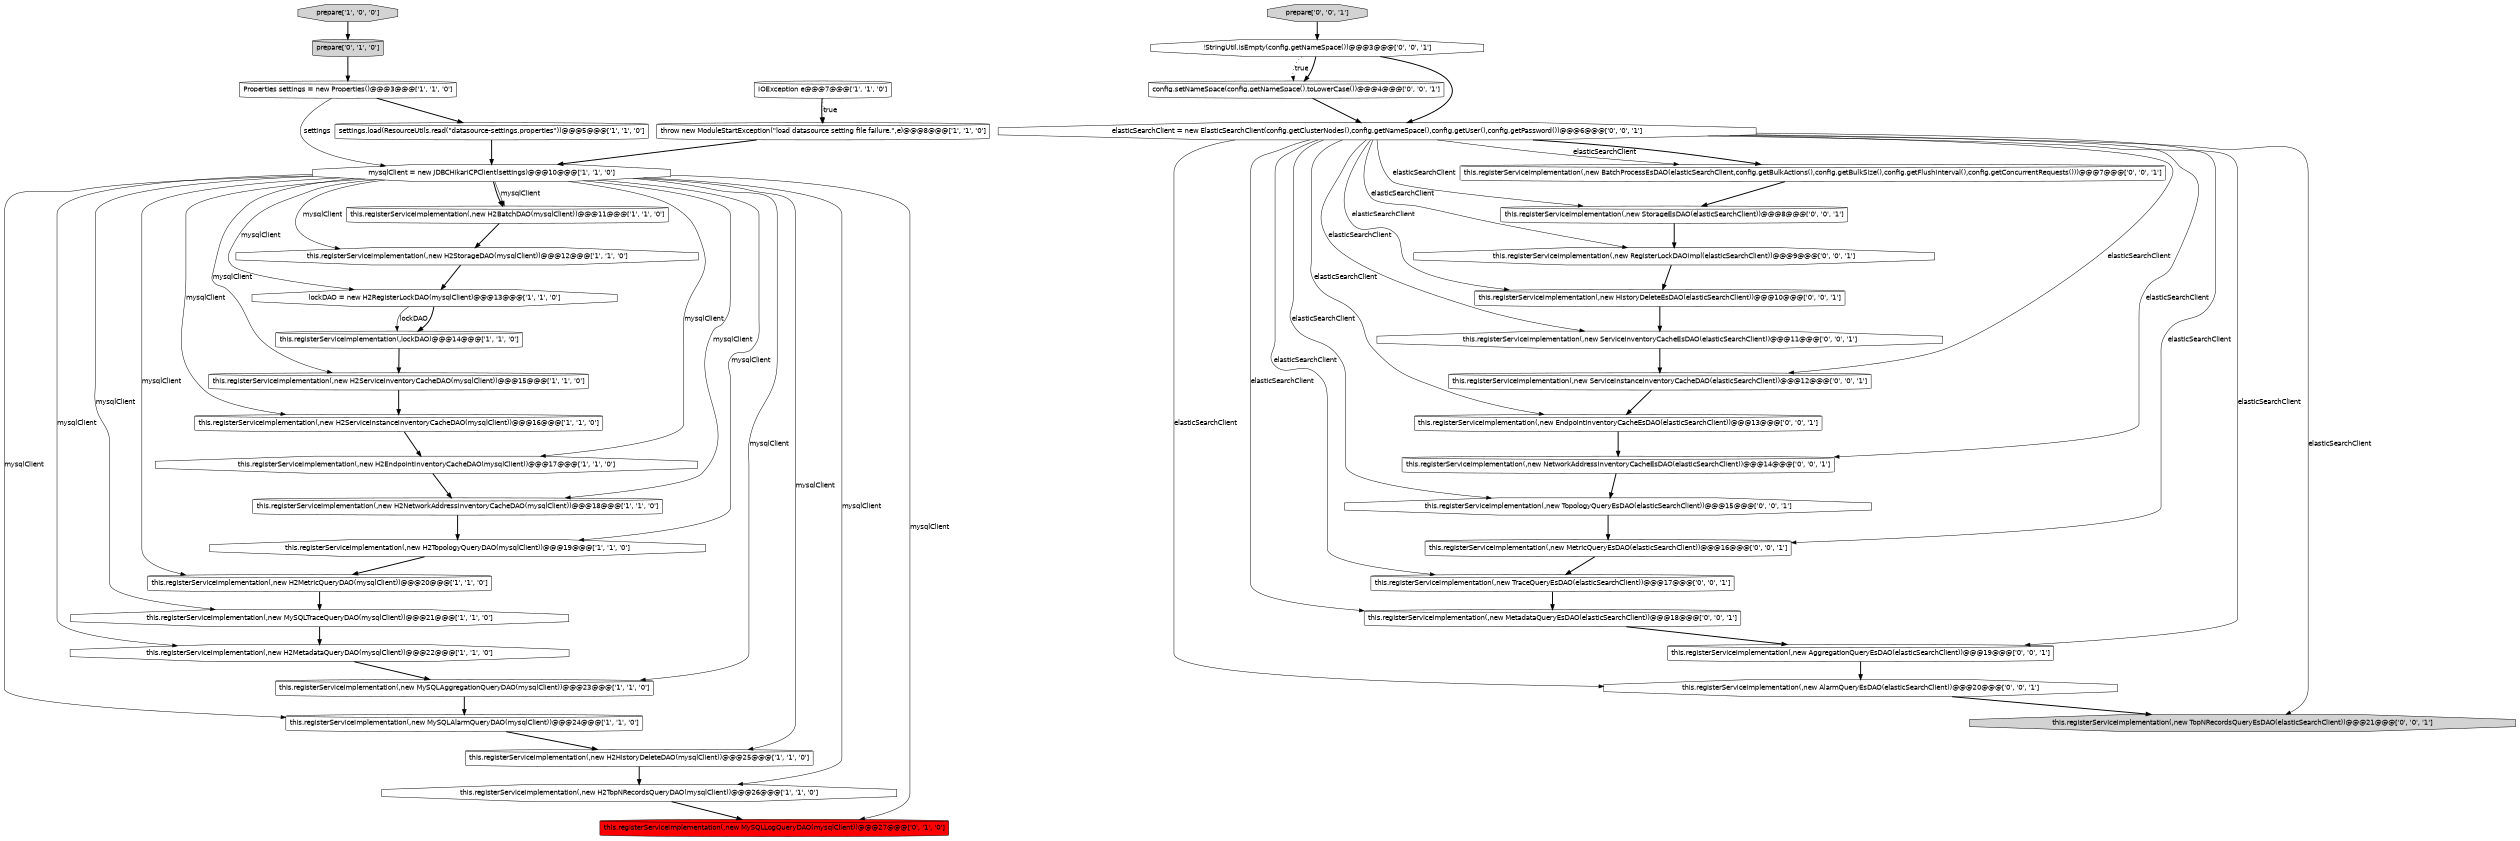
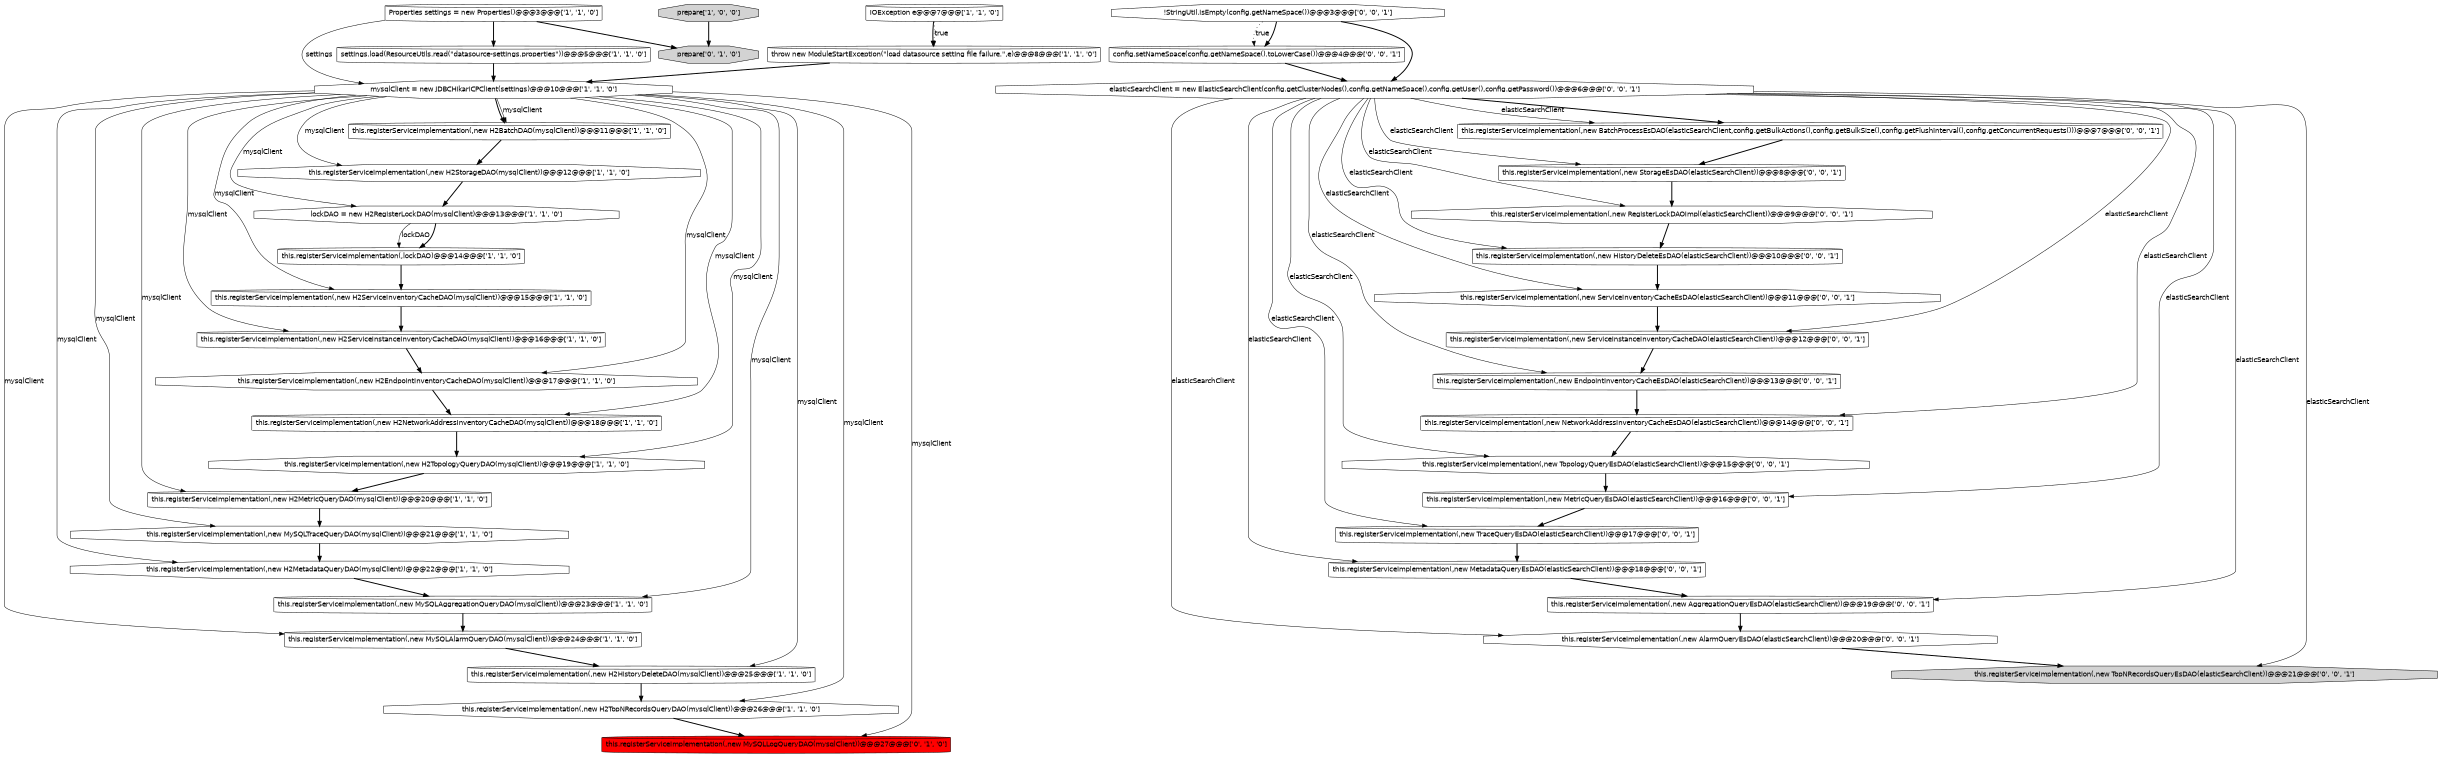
  digraph {
    fontname="DejaVu Sans"
    node [fillcolor=white fontname="DejaVu Sans" shape=cylinder style=filled]
    edge [fontname="DejaVu Sans" style=bold]
    n1 [label="this.registerServiceImplementation(,new MySQLTraceQueryDAO(mysqlClient))@@@21@@@['1', '1', '0']" shape=octagon]
    n2 [label="this.registerServiceImplementation(,new H2MetadataQueryDAO(mysqlClient))@@@22@@@['1', '1', '0']" shape=octagon]
    n3 [label="this.registerServiceImplementation(,new MySQLAggregationQueryDAO(mysqlClient))@@@23@@@['1', '1', '0']"]
    n4 [label="this.registerServiceImplementation(,new RegisterLockDAOImpl(elasticSearchClient))@@@9@@@['0', '0', '1']" shape=octagon]
    n5 [label="this.registerServiceImplementation(,new HistoryDeleteEsDAO(elasticSearchClient))@@@10@@@['0', '0', '1']"]
    n6 [label="this.registerServiceImplementation(,new ServiceInventoryCacheEsDAO(elasticSearchClient))@@@11@@@['0', '0', '1']" shape=octagon]
    n7 [label="Properties settings = new Properties()@@@3@@@['1', '1', '0']"]
    n8 [label="mysqlClient = new JDBCHikariCPClient(settings)@@@10@@@['1', '1', '0']" shape=octagon]
    n9 [label="settings.load(ResourceUtils.read(\"datasource-settings.properties\"))@@@5@@@['1', '1', '0']"]
    n10 [label="this.registerServiceImplementation(,new MySQLAlarmQueryDAO(mysqlClient))@@@24@@@['1', '1', '0']"]
    n11 [label="this.registerServiceImplementation(,new H2HistoryDeleteDAO(mysqlClient))@@@25@@@['1', '1', '0']"]
    n12 [label="this.registerServiceImplementation(,new H2MetricQueryDAO(mysqlClient))@@@20@@@['1', '1', '0']"]
    n13 [fillcolor=red label="this.registerServiceImplementation(,new MySQLLogQueryDAO(mysqlClient))@@@27@@@['0', '1', '0']"]
    n14 [label="this.registerServiceImplementation(,new H2ServiceInventoryCacheDAO(mysqlClient))@@@15@@@['1', '1', '0']"]
    n15 [label="this.registerServiceImplementation(,new H2ServiceInstanceInventoryCacheDAO(mysqlClient))@@@16@@@['1', '1', '0']"]
    n16 [label="this.registerServiceImplementation(,new H2BatchDAO(mysqlClient))@@@11@@@['1', '1', '0']"]
    n17 [label="lockDAO = new H2RegisterLockDAO(mysqlClient)@@@13@@@['1', '1', '0']" shape=octagon]
    n18 [label="this.registerServiceImplementation(,new H2TopologyQueryDAO(mysqlClient))@@@19@@@['1', '1', '0']" shape=octagon]
    n19 [label="this.registerServiceImplementation(,new H2EndpointInventoryCacheDAO(mysqlClient))@@@17@@@['1', '1', '0']" shape=octagon]
    n20 [label="this.registerServiceImplementation(,new H2TopNRecordsQueryDAO(mysqlClient))@@@26@@@['1', '1', '0']" shape=octagon]
    n21 [label="this.registerServiceImplementation(,new H2NetworkAddressInventoryCacheDAO(mysqlClient))@@@18@@@['1', '1', '0']"]
    n22 [label="this.registerServiceImplementation(,new H2StorageDAO(mysqlClient))@@@12@@@['1', '1', '0']" shape=octagon]
-   n23 [fillcolor=lightgray label="prepare['0', '1', '0']"]
-   n24 [fillcolor=lightgray label="prepare['0', '0', '1']" shape=octagon]
+   n23 [fillcolor=lightgray label="prepare['0', '1', '0']" shape=octagon]
    n25 [label="!StringUtil.isEmpty(config.getNameSpace())@@@3@@@['0', '0', '1']" shape=octagon]
    n26 [label="config.setNameSpace(config.getNameSpace().toLowerCase())@@@4@@@['0', '0', '1']"]
    n27 [label="elasticSearchClient = new ElasticSearchClient(config.getClusterNodes(),config.getNameSpace(),config.getUser(),config.getPassword())@@@6@@@['0', '0', '1']" shape=octagon]
    n28 [label="this.registerServiceImplementation(,new TraceQueryEsDAO(elasticSearchClient))@@@17@@@['0', '0', '1']"]
    n29 [label="this.registerServiceImplementation(,new MetadataQueryEsDAO(elasticSearchClient))@@@18@@@['0', '0', '1']"]
    n30 [label="this.registerServiceImplementation(,new AggregationQueryEsDAO(elasticSearchClient))@@@19@@@['0', '0', '1']"]
    n31 [label="this.registerServiceImplementation(,new ServiceInstanceInventoryCacheDAO(elasticSearchClient))@@@12@@@['0', '0', '1']"]
    n32 [label="this.registerServiceImplementation(,new AlarmQueryEsDAO(elasticSearchClient))@@@20@@@['0', '0', '1']" shape=octagon]
    n33 [fillcolor=lightgray label="this.registerServiceImplementation(,new TopNRecordsQueryEsDAO(elasticSearchClient))@@@21@@@['0', '0', '1']" shape=octagon]
    n34 [label="this.registerServiceImplementation(,new MetricQueryEsDAO(elasticSearchClient))@@@16@@@['0', '0', '1']"]
    n35 [label="this.registerServiceImplementation(,lockDAO)@@@14@@@['1', '1', '0']"]
    n36 [label="throw new ModuleStartException(\"load datasource setting file failure.\",e)@@@8@@@['1', '1', '0']"]
    n37 [label="this.registerServiceImplementation(,new StorageEsDAO(elasticSearchClient))@@@8@@@['0', '0', '1']"]
    n38 [label="this.registerServiceImplementation(,new EndpointInventoryCacheEsDAO(elasticSearchClient))@@@13@@@['0', '0', '1']"]
    n39 [label="this.registerServiceImplementation(,new NetworkAddressInventoryCacheEsDAO(elasticSearchClient))@@@14@@@['0', '0', '1']"]
    n40 [label="this.registerServiceImplementation(,new TopologyQueryEsDAO(elasticSearchClient))@@@15@@@['0', '0', '1']" shape=octagon]
    n41 [label="this.registerServiceImplementation(,new BatchProcessEsDAO(elasticSearchClient,config.getBulkActions(),config.getBulkSize(),config.getFlushInterval(),config.getConcurrentRequests()))@@@7@@@['0', '0', '1']"]
    n42 [label="IOException e@@@7@@@['1', '1', '0']"]
    n43 [fillcolor=lightgray label="prepare['1', '0', '0']" shape=octagon]
    n1 -> n2
    n2 -> n3
    n3 -> n10
    n4 -> n5
    n5 -> n6
    n6 -> n31
    n7 -> n8 [label=settings style=solid]
    n7 -> n9
    n8 -> n1 [label=mysqlClient style=solid]
    n8 -> n2 [label=mysqlClient style=solid]
    n8 -> n3 [label=mysqlClient style=solid]
    n8 -> n10 [label=mysqlClient style=solid]
    n8 -> n11 [label=mysqlClient style=solid]
    n8 -> n12 [label=mysqlClient style=solid]
    n8 -> n13 [label=mysqlClient style=solid]
    n8 -> n14 [label=mysqlClient style=solid]
    n8 -> n15 [label=mysqlClient style=solid]
    n8 -> n16
    n8 -> n16 [label=mysqlClient style=solid]
    n8 -> n17 [label=mysqlClient style=solid]
    n8 -> n18 [label=mysqlClient style=solid]
    n8 -> n19 [label=mysqlClient style=solid]
    n8 -> n20 [label=mysqlClient style=solid]
    n8 -> n21 [label=mysqlClient style=solid]
    n8 -> n22 [label=mysqlClient style=solid]
    n9 -> n8
    n10 -> n11
    n11 -> n20
    n12 -> n1
    n14 -> n15
    n15 -> n19
    n16 -> n22
    n17 -> n35 [label=lockDAO style=solid]
    n17 -> n35
    n18 -> n12
    n19 -> n21
    n20 -> n13
    n21 -> n18
    n22 -> n17
-   n23 -> n7
-   n24 -> n25
+   n7 -> n23
    n25 -> n26
    n25 -> n26 [label=true style=dotted]
    n25 -> n27
    n26 -> n27
    n27 -> n4 [label=elasticSearchClient style=solid]
    n27 -> n5 [label=elasticSearchClient style=solid]
    n27 -> n6 [label=elasticSearchClient style=solid]
    n27 -> n28 [label=elasticSearchClient style=solid]
    n27 -> n29 [label=elasticSearchClient style=solid]
    n27 -> n30 [label=elasticSearchClient style=solid]
    n27 -> n31 [label=elasticSearchClient style=solid]
    n27 -> n32 [label=elasticSearchClient style=solid]
    n27 -> n33 [label=elasticSearchClient style=solid]
    n27 -> n34 [label=elasticSearchClient style=solid]
    n27 -> n37 [label=elasticSearchClient style=solid]
    n27 -> n38 [label=elasticSearchClient style=solid]
    n27 -> n39 [label=elasticSearchClient style=solid]
    n27 -> n40 [label=elasticSearchClient style=solid]
    n27 -> n41
    n27 -> n41 [label=elasticSearchClient style=solid]
    n28 -> n29
    n29 -> n30
    n30 -> n32
    n31 -> n38
    n32 -> n33
    n34 -> n28
    n35 -> n14
    n36 -> n8
    n37 -> n4
    n38 -> n39
    n39 -> n40
    n40 -> n34
    n41 -> n37
    n42 -> n36
    n42 -> n36 [label=true style=dotted]
    n43 -> n23
  }
